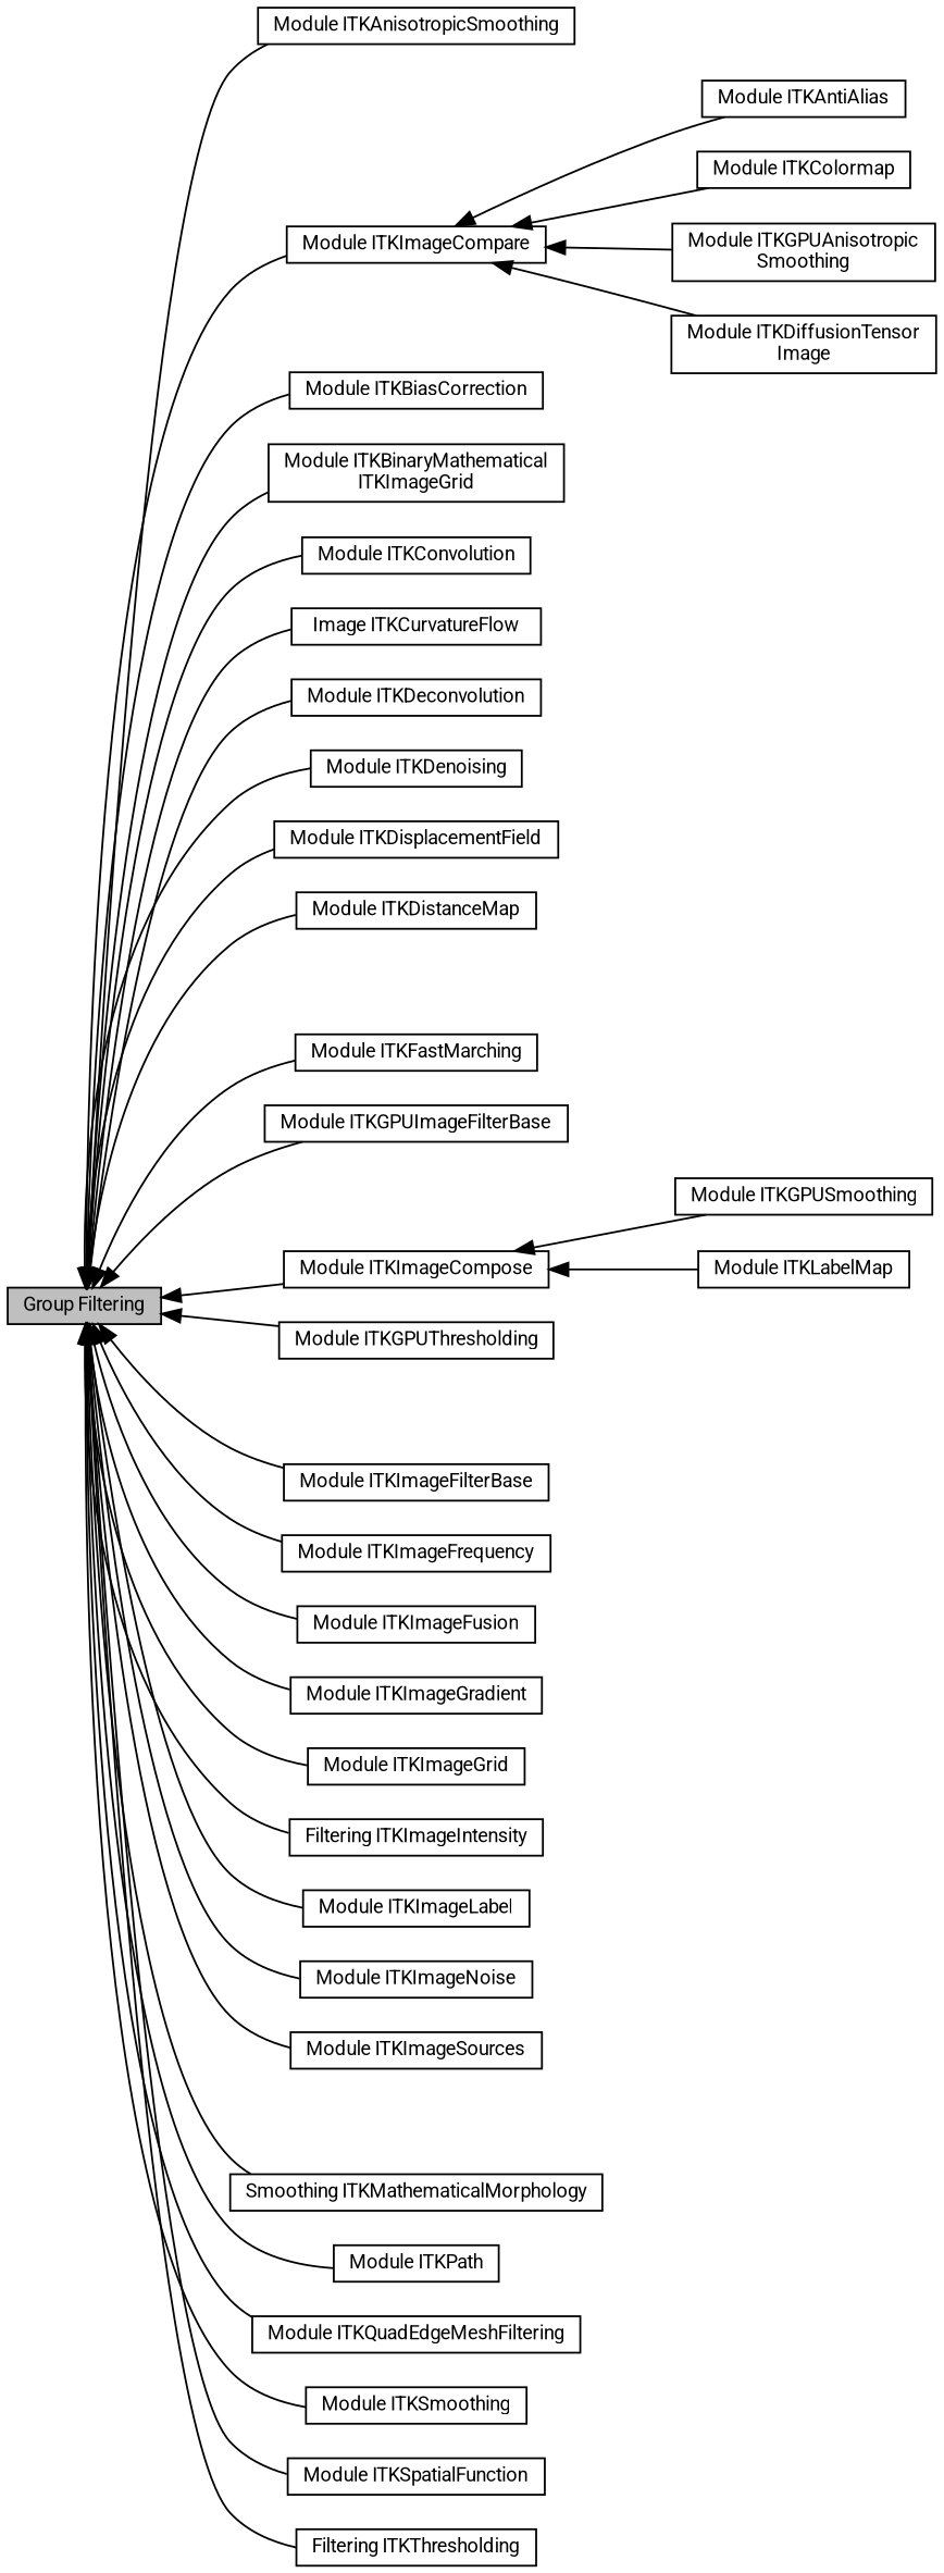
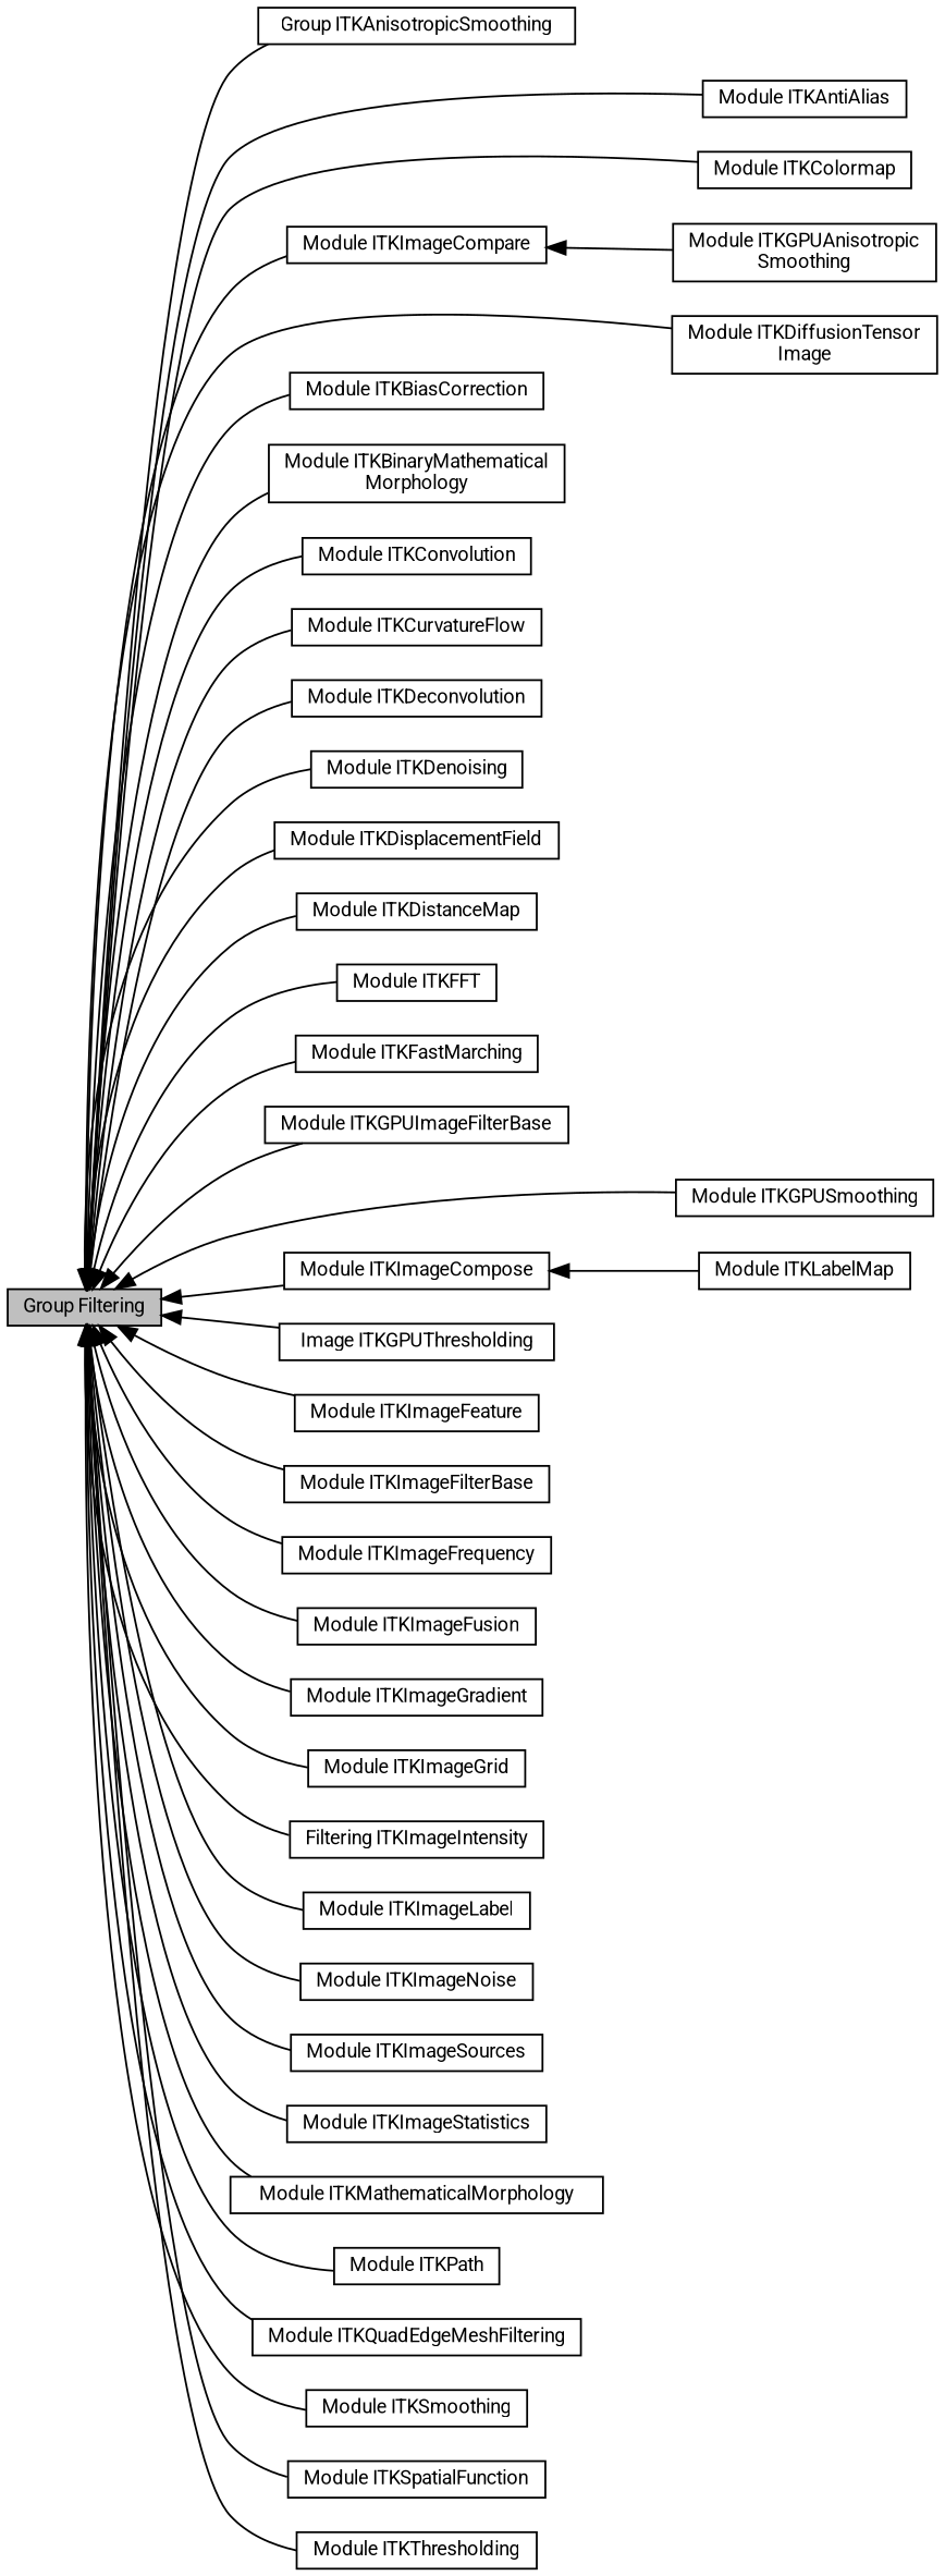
  digraph {
    fontname=Roboto
    rankdir=LR
    node [color=black fillcolor=white fontname=Roboto fontsize=10 shape=box style=filled]
    edge [dir=back fontname=Roboto fontsize=10 labelfontname=Helvetica labelfontsize=10 shape=plaintext style=solid]
    n1 [fillcolor=grey75 fontcolor=black height=0.2 label="Group Filtering" width=0.4]
-   n2 [height=0.2 label="Module ITKAnisotropicSmoothing" width=0.4]
+   n2 [height=0.2 label="Group ITKAnisotropicSmoothing" width=0.4]
    n3 [height=0.2 label="Module ITKAntiAlias" width=0.4]
    n4 [height=0.2 label="Module ITKBiasCorrection" width=0.4]
-   n5 [height=0.2 label="Module ITKBinaryMathematical\lITKImageGrid" width=0.4]
+   n5 [height=0.2 label="Module ITKBinaryMathematical\lMorphology" width=0.4]
    n6 [height=0.2 label="Module ITKColormap" width=0.4]
    n7 [height=0.2 label="Module ITKConvolution" width=0.4]
-   n8 [height=0.2 label="Image ITKCurvatureFlow" width=0.4]
+   n8 [height=0.2 label="Module ITKCurvatureFlow" width=0.4]
    n9 [height=0.2 label="Module ITKDeconvolution" width=0.4]
    n10 [height=0.2 label="Module ITKDenoising" width=0.4]
    n11 [height=0.2 label="Module ITKDiffusionTensor\lImage" width=0.4]
    n12 [height=0.2 label="Module ITKDisplacementField" width=0.4]
    n13 [height=0.2 label="Module ITKDistanceMap" width=0.4]
+   n14 [height=0.2 label="Module ITKFFT" width=0.4]
    n15 [height=0.2 label="Module ITKFastMarching" width=0.4]
    n16 [height=0.2 label="Module ITKGPUImageFilterBase" width=0.4]
    n17 [height=0.2 label="Module ITKGPUSmoothing" width=0.4]
-   n18 [height=0.2 label="Module ITKGPUThresholding" width=0.4]
+   n18 [height=0.2 label="Image ITKGPUThresholding" width=0.4]
    n19 [height=0.2 label="Module ITKImageCompare" width=0.4]
    n20 [height=0.2 label="Module ITKImageCompose" width=0.4]
+   n21 [height=0.2 label="Module ITKImageFeature" width=0.4]
    n22 [height=0.2 label="Module ITKImageFilterBase" width=0.4]
    n23 [height=0.2 label="Module ITKImageFrequency" width=0.4]
    n24 [height=0.2 label="Module ITKImageFusion" width=0.4]
    n25 [height=0.2 label="Module ITKImageGradient" width=0.4]
    n26 [height=0.2 label="Module ITKImageGrid" width=0.4]
    n27 [height=0.2 label="Filtering ITKImageIntensity" width=0.4]
    n28 [height=0.2 label="Module ITKImageLabel" width=0.4]
    n29 [height=0.2 label="Module ITKImageNoise" width=0.4]
    n30 [height=0.2 label="Module ITKImageSources" width=0.4]
-   n32 [height=0.2 label="Smoothing ITKMathematicalMorphology" width=0.4]
+   n31 [height=0.2 label="Module ITKImageStatistics" width=0.4]
+   n32 [height=0.2 label="Module ITKMathematicalMorphology" width=0.4]
    n33 [height=0.2 label="Module ITKPath" width=0.4]
    n34 [height=0.2 label="Module ITKQuadEdgeMeshFiltering" width=0.4]
    n35 [height=0.2 label="Module ITKSmoothing" width=0.4]
    n36 [height=0.2 label="Module ITKSpatialFunction" width=0.4]
-   n37 [height=0.2 label="Filtering ITKThresholding" width=0.4]
+   n37 [height=0.2 label="Module ITKThresholding" width=0.4]
    n38 [height=0.2 label="Module ITKGPUAnisotropic\lSmoothing" width=0.4]
    n39 [height=0.2 label="Module ITKLabelMap" width=0.4]
    n1 -> n2
-   n19 -> n3
+   n1 -> n3
    n1 -> n4
    n1 -> n5
-   n19 -> n6
+   n1 -> n6
    n1 -> n7
    n1 -> n8
    n1 -> n9
    n1 -> n10
-   n19 -> n11
+   n1 -> n11
    n1 -> n12
    n1 -> n13
+   n1 -> n14
    n1 -> n15
    n1 -> n16
-   n20 -> n17
+   n1 -> n17
    n1 -> n18
    n1 -> n19
    n1 -> n20
+   n1 -> n21
    n1 -> n22
    n1 -> n23
    n1 -> n24
    n1 -> n25
    n1 -> n26
    n1 -> n27
    n1 -> n28
    n1 -> n29
    n1 -> n30
+   n1 -> n31
    n1 -> n32
    n1 -> n33
    n1 -> n34
    n1 -> n35
    n1 -> n36
    n1 -> n37
    n19 -> n38
    n20 -> n39
  }
